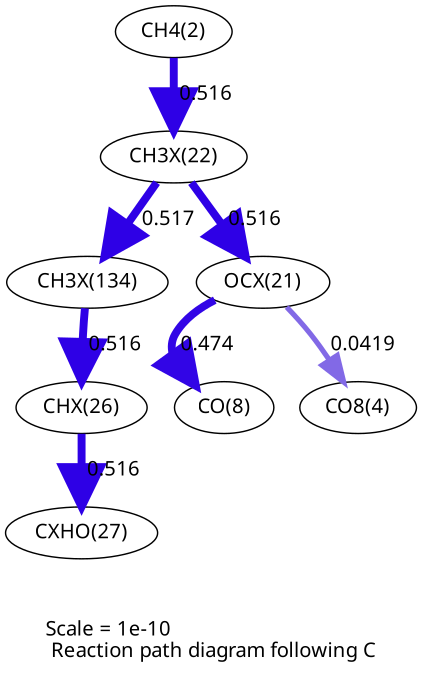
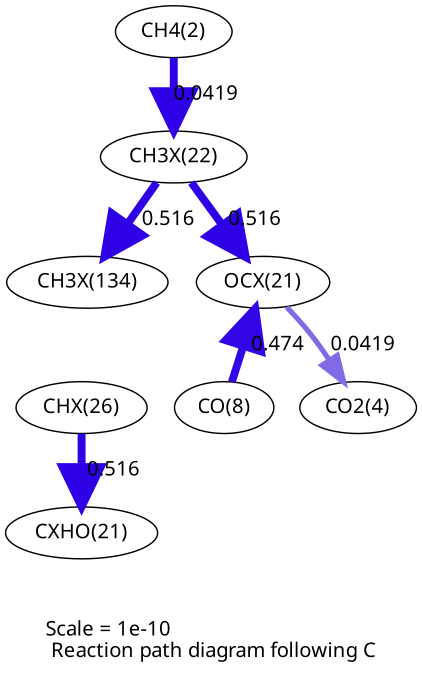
  digraph {
    fontname="Noto Sans"
    label="Scale = 1e-10\l Reaction path diagram following C"
    node [fontname="Noto Sans"]
    edge [arrowsize=2.75 color="0.7, 1.02, 0.9" fontname="Noto Sans" penwidth=5.5]
    n1 [label="CH4(2)"]
    n2 [label="CH3X(22)"]
    n3 [label="CH3X(134)"]
    n4 [label="OCX(21)"]
    n5 [label="CHX(26)"]
-   n6 [label="CXHO(27)"]
+   n6 [label="CXHO(21)"]
    n7 [label="CO(8)"]
-   n8 [label="CO8(4)"]
-   n1 -> n2 [label=" 0.516"]
-   n2 -> n3 [label=" 0.517"]
+   n8 [label="CO2(4)"]
+   n1 -> n2 [label=" 0.0419"]
+   n2 -> n3 [label=" 0.516"]
    n2 -> n4 [label=" 0.516"]
-   n3 -> n5 [label=" 0.516"]
-   n4 -> n7 [arrowsize=2.72 color="0.7, 0.974, 0.9" label=" 0.474" penwidth=5.44]
+   n7 -> n4 [arrowsize=2.72 color="0.7, 0.974, 0.9" label=" 0.474" penwidth=5.44]
    n4 -> n8 [arrowsize=1.8 color="0.7, 0.542, 0.9" label=" 0.0419" penwidth=3.6]
    n5 -> n6 [label=" 0.516"]
  }
